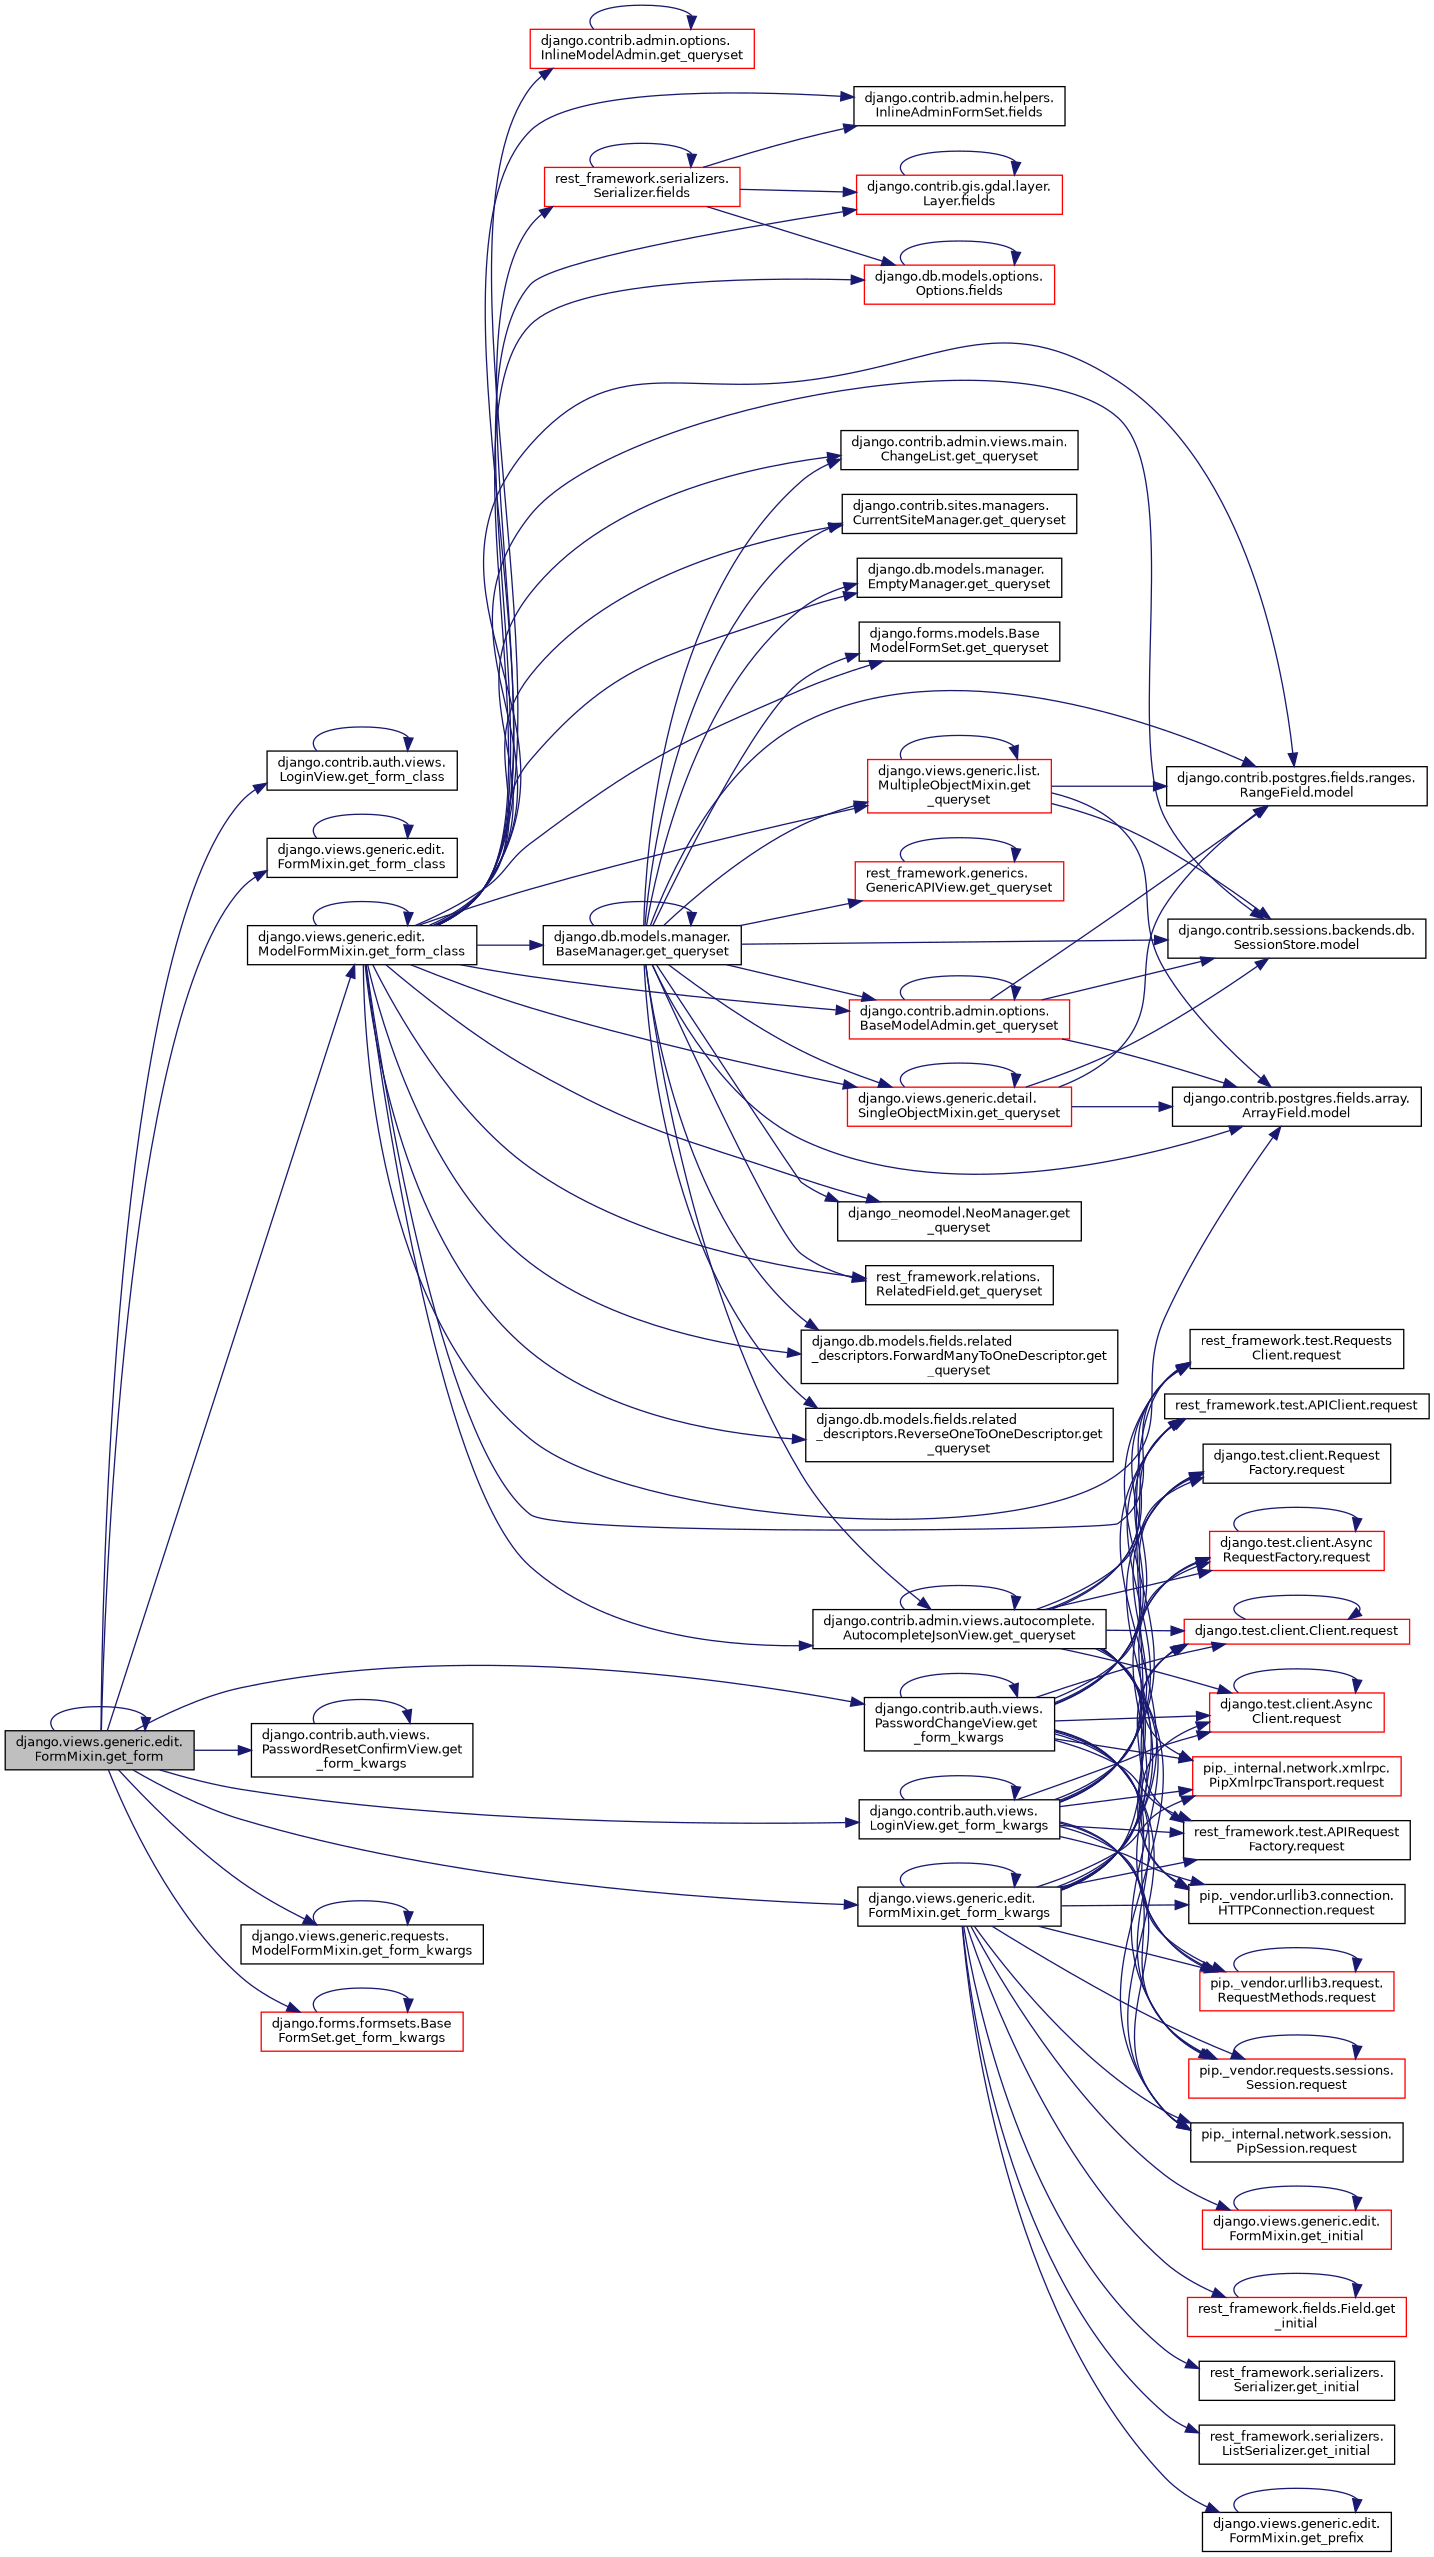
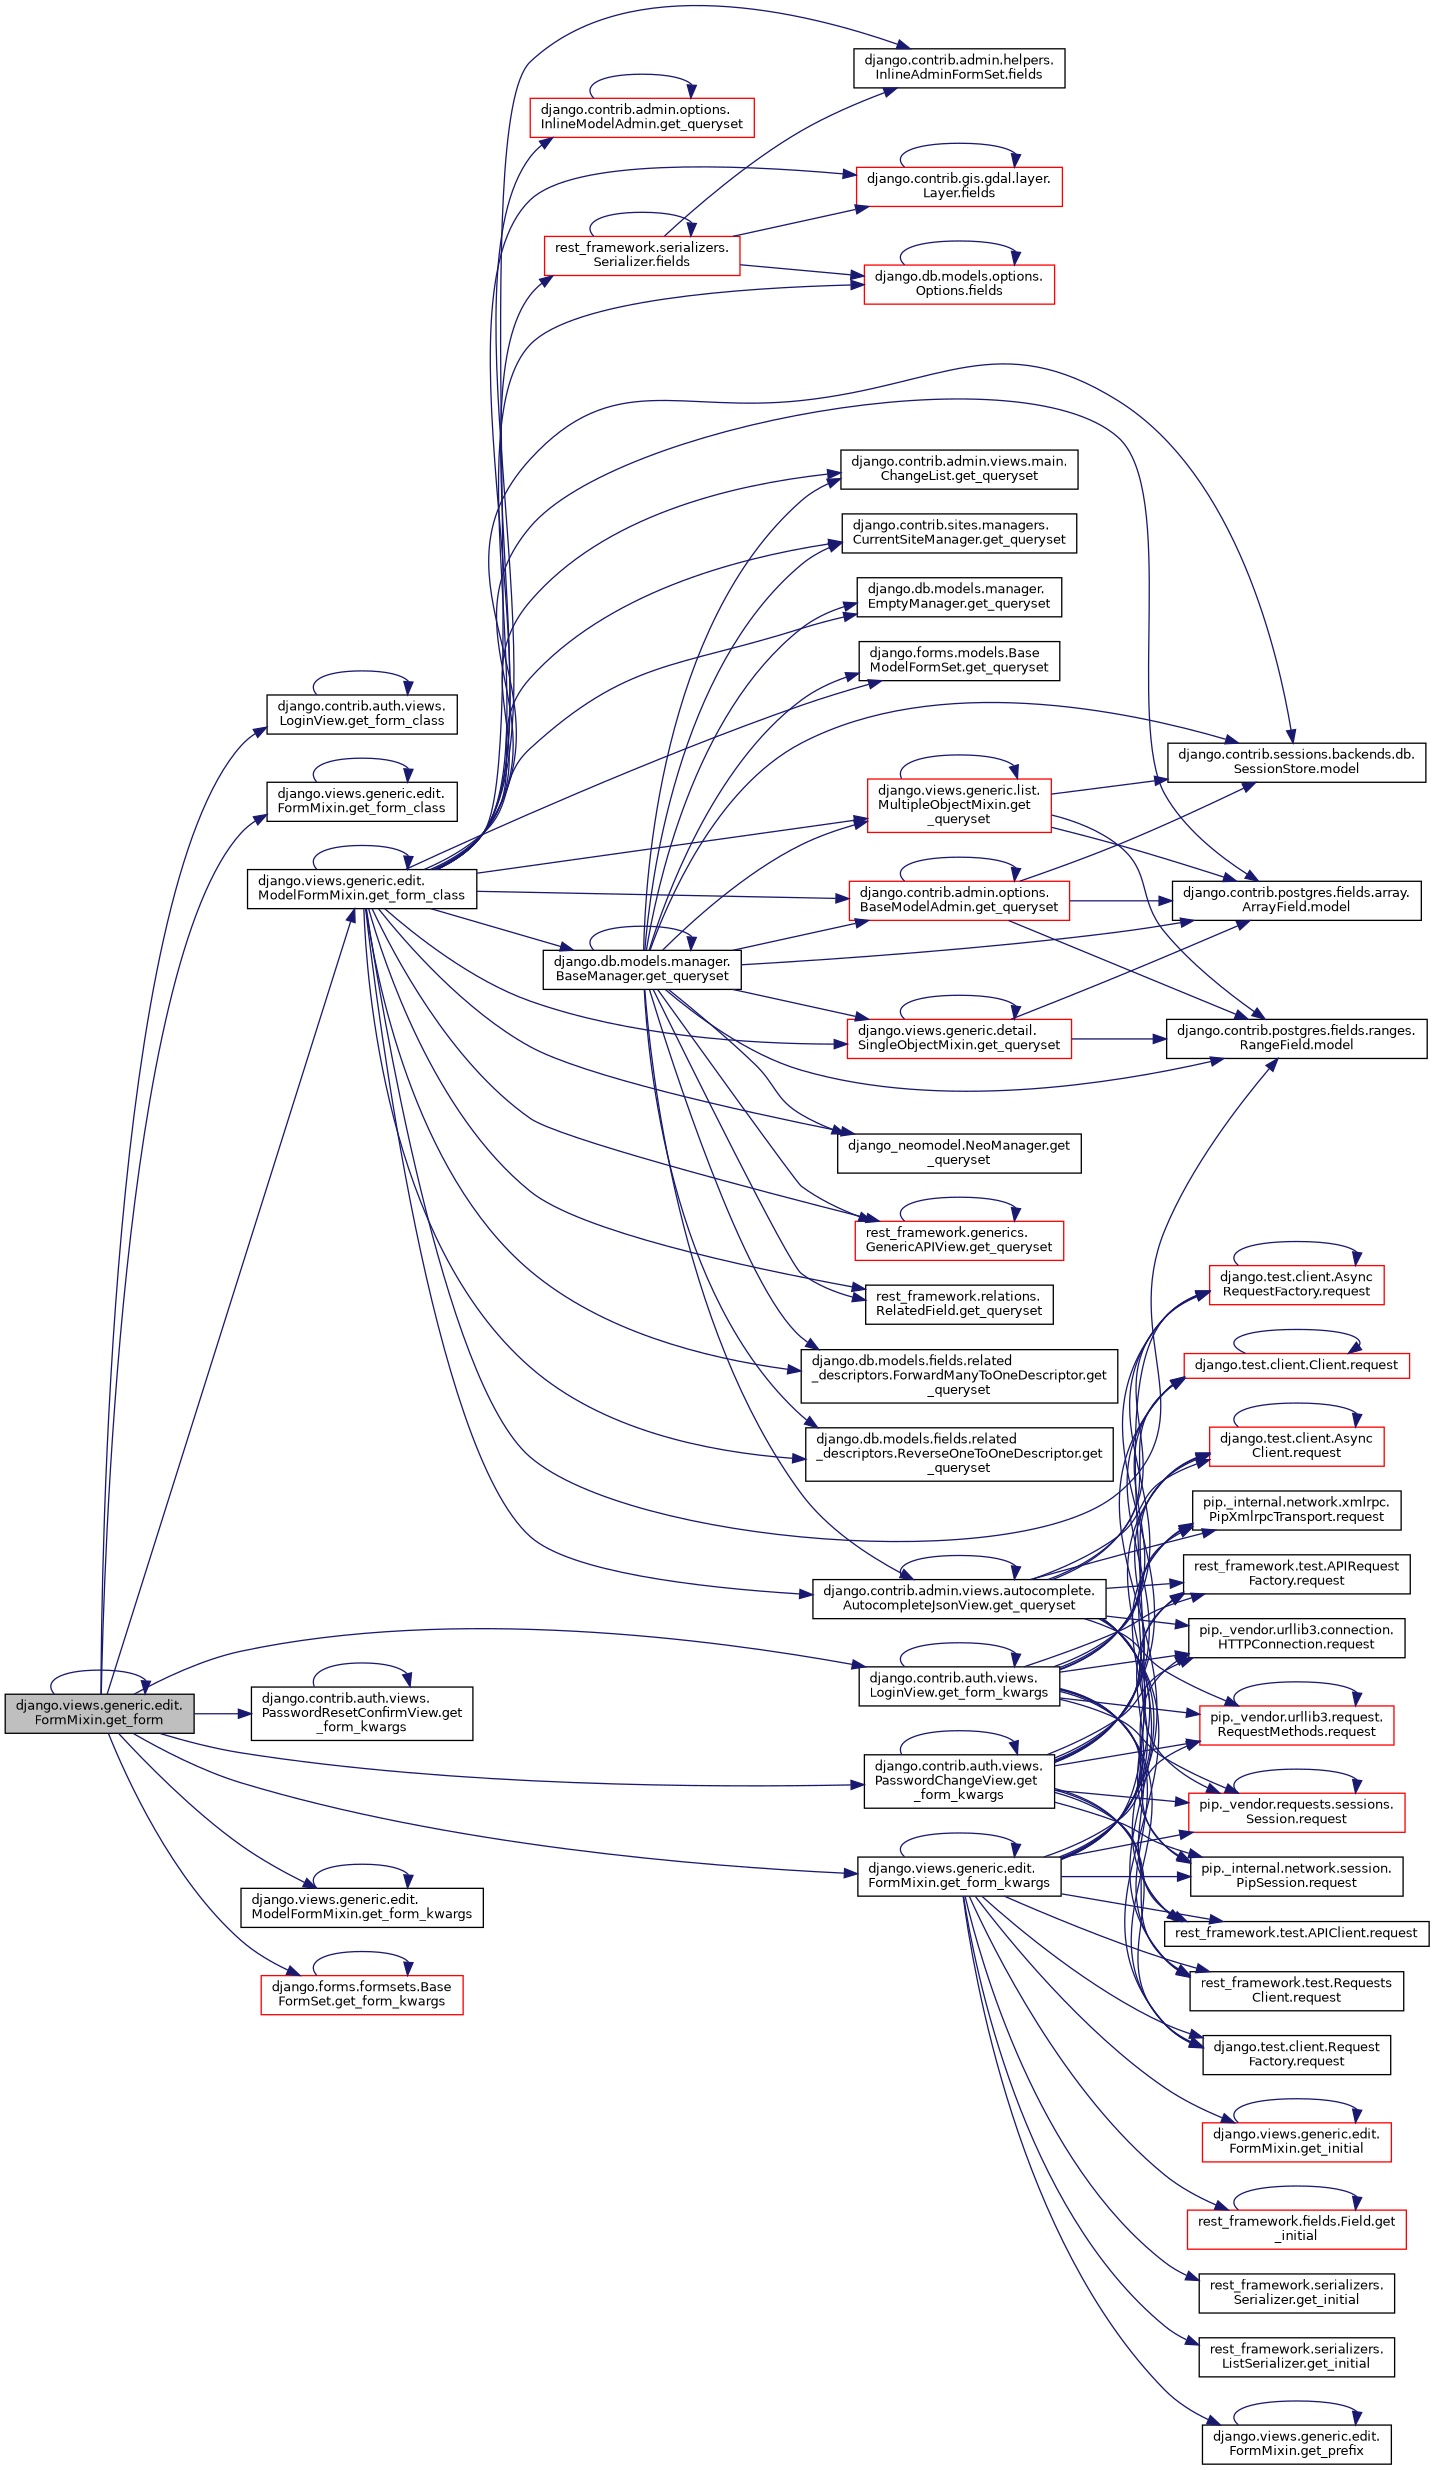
  digraph {
    rankdir=LR
    node [color=black fillcolor=white fontname=Helvetica fontsize=10 shape=record style=filled]
    edge [color=midnightblue fontname=Helvetica fontsize=10 labelfontname=Helvetica labelfontsize=10 style=solid]
    n1 [fillcolor=grey75 fontcolor=black height=0.2 label="django.views.generic.edit.\lFormMixin.get_form" width=0.4]
    n2 [height=0.2 label="django.contrib.auth.views.\lLoginView.get_form_class" width=0.4]
    n3 [height=0.2 label="django.views.generic.edit.\lFormMixin.get_form_class" width=0.4]
    n4 [height=0.2 label="django.views.generic.edit.\lModelFormMixin.get_form_class" width=0.4]
    n5 [height=0.2 label="django.contrib.auth.views.\lLoginView.get_form_kwargs" width=0.4]
    n6 [height=0.2 label="django.contrib.auth.views.\lPasswordResetConfirmView.get\l_form_kwargs" width=0.4]
    n7 [height=0.2 label="django.contrib.auth.views.\lPasswordChangeView.get\l_form_kwargs" width=0.4]
    n8 [height=0.2 label="django.views.generic.edit.\lFormMixin.get_form_kwargs" width=0.4]
-   n9 [height=0.2 label="django.views.generic.requests.\lModelFormMixin.get_form_kwargs" width=0.4]
+   n9 [height=0.2 label="django.views.generic.edit.\lModelFormMixin.get_form_kwargs" width=0.4]
    n10 [color=red height=0.2 label="django.forms.formsets.Base\lFormSet.get_form_kwargs" width=0.4]
    n11 [height=0.2 label="django.contrib.admin.helpers.\lInlineAdminFormSet.fields" width=0.4]
    n12 [color=red height=0.2 label="django.contrib.gis.gdal.layer.\lLayer.fields" width=0.4]
    n13 [color=red height=0.2 label="django.db.models.options.\lOptions.fields" width=0.4]
    n14 [color=red height=0.2 label="rest_framework.serializers.\lSerializer.fields" width=0.4]
    n15 [height=0.2 label="django.contrib.admin.views.autocomplete.\lAutocompleteJsonView.get_queryset" width=0.4]
    n16 [height=0.2 label="django.contrib.sites.managers.\lCurrentSiteManager.get_queryset" width=0.4]
    n17 [height=0.2 label="django.db.models.manager.\lBaseManager.get_queryset" width=0.4]
    n18 [height=0.2 label="django.db.models.manager.\lEmptyManager.get_queryset" width=0.4]
    n19 [height=0.2 label="django.forms.models.Base\lModelFormSet.get_queryset" width=0.4]
    n20 [color=red height=0.2 label="django.views.generic.detail.\lSingleObjectMixin.get_queryset" width=0.4]
    n21 [height=0.2 label="django.contrib.postgres.fields.array.\lArrayField.model" width=0.4]
    n22 [height=0.2 label="django.contrib.postgres.fields.ranges.\lRangeField.model" width=0.4]
    n23 [height=0.2 label="django.contrib.sessions.backends.db.\lSessionStore.model" width=0.4]
    n24 [color=red height=0.2 label="django.views.generic.list.\lMultipleObjectMixin.get\l_queryset" width=0.4]
    n25 [height=0.2 label="django_neomodel.NeoManager.get\l_queryset" width=0.4]
    n26 [color=red height=0.2 label="rest_framework.generics.\lGenericAPIView.get_queryset" width=0.4]
    n27 [height=0.2 label="rest_framework.relations.\lRelatedField.get_queryset" width=0.4]
    n28 [height=0.2 label="django.db.models.fields.related\l_descriptors.ForwardManyToOneDescriptor.get\l_queryset" width=0.4]
    n29 [height=0.2 label="django.db.models.fields.related\l_descriptors.ReverseOneToOneDescriptor.get\l_queryset" width=0.4]
    n30 [color=red height=0.2 label="django.contrib.admin.options.\lBaseModelAdmin.get_queryset" width=0.4]
    n31 [color=red height=0.2 label="django.contrib.admin.options.\lInlineModelAdmin.get_queryset" width=0.4]
    n32 [height=0.2 label="django.contrib.admin.views.main.\lChangeList.get_queryset" width=0.4]
    n33 [height=0.2 label="django.test.client.Request\lFactory.request" width=0.4]
    n34 [color=red height=0.2 label="django.test.client.Async\lRequestFactory.request" width=0.4]
    n35 [color=red height=0.2 label="django.test.client.Client.request" width=0.4]
    n36 [color=red height=0.2 label="django.test.client.Async\lClient.request" width=0.4]
-   n37 [color=red height=0.2 label="pip._internal.network.xmlrpc.\lPipXmlrpcTransport.request" width=0.4]
+   n37 [height=0.2 label="pip._internal.network.xmlrpc.\lPipXmlrpcTransport.request" width=0.4]
    n38 [height=0.2 label="rest_framework.test.APIRequest\lFactory.request" width=0.4]
    n39 [height=0.2 label="pip._vendor.urllib3.connection.\lHTTPConnection.request" width=0.4]
    n40 [color=red height=0.2 label="pip._vendor.urllib3.request.\lRequestMethods.request" width=0.4]
    n41 [color=red height=0.2 label="pip._vendor.requests.sessions.\lSession.request" width=0.4]
    n42 [height=0.2 label="pip._internal.network.session.\lPipSession.request" width=0.4]
    n43 [height=0.2 label="rest_framework.test.APIClient.request" width=0.4]
    n44 [height=0.2 label="rest_framework.test.Requests\lClient.request" width=0.4]
    n45 [color=red height=0.2 label="django.views.generic.edit.\lFormMixin.get_initial" width=0.4]
    n46 [color=red height=0.2 label="rest_framework.fields.Field.get\l_initial" width=0.4]
    n47 [height=0.2 label="rest_framework.serializers.\lSerializer.get_initial" width=0.4]
    n48 [height=0.2 label="rest_framework.serializers.\lListSerializer.get_initial" width=0.4]
    n49 [height=0.2 label="django.views.generic.edit.\lFormMixin.get_prefix" width=0.4]
    n1 -> n1
    n1 -> n2
    n1 -> n3
    n1 -> n4
    n1 -> n5
    n1 -> n6
    n1 -> n7
    n1 -> n8
    n1 -> n9
    n1 -> n10
    n2 -> n2
    n3 -> n3
    n4 -> n4
    n4 -> n11
    n4 -> n12
    n4 -> n13
    n4 -> n14
    n4 -> n15
    n4 -> n16
    n4 -> n17
    n4 -> n18
    n4 -> n19
    n4 -> n20
    n4 -> n21
    n4 -> n22
    n4 -> n23
    n4 -> n24
    n4 -> n25
-   n4 -> n44
+   n4 -> n26
    n4 -> n27
    n4 -> n28
    n4 -> n29
    n4 -> n30
    n4 -> n31
    n4 -> n32
    n5 -> n5
    n5 -> n33
    n5 -> n34
    n5 -> n35
    n5 -> n36
    n5 -> n37
    n5 -> n38
    n5 -> n39
    n5 -> n40
    n5 -> n41
    n5 -> n42
    n5 -> n43
    n5 -> n44
    n6 -> n6
    n7 -> n7
    n7 -> n33
    n7 -> n34
    n7 -> n35
    n7 -> n36
    n7 -> n37
    n7 -> n38
    n7 -> n39
    n7 -> n40
    n7 -> n41
    n7 -> n42
    n7 -> n43
    n7 -> n44
    n8 -> n8
    n8 -> n33
    n8 -> n34
    n8 -> n35
    n8 -> n36
    n8 -> n37
    n8 -> n38
    n8 -> n39
    n8 -> n40
    n8 -> n41
    n8 -> n42
    n8 -> n43
    n8 -> n44
    n8 -> n45
    n8 -> n46
    n8 -> n47
    n8 -> n48
    n8 -> n49
    n9 -> n9
    n10 -> n10
    n12 -> n12
    n13 -> n13
    n14 -> n11
    n14 -> n12
    n14 -> n13
    n14 -> n14
    n15 -> n15
    n15 -> n33
    n15 -> n34
    n15 -> n35
    n15 -> n36
    n15 -> n37
    n15 -> n38
    n15 -> n39
    n15 -> n40
    n15 -> n41
    n15 -> n42
    n15 -> n43
    n15 -> n44
    n17 -> n15
    n17 -> n16
    n17 -> n17
    n17 -> n18
    n17 -> n19
    n17 -> n20
    n17 -> n21
    n17 -> n22
    n17 -> n23
    n17 -> n24
    n17 -> n25
    n17 -> n26
    n17 -> n27
    n17 -> n28
    n17 -> n29
    n17 -> n30
    n17 -> n32
    n20 -> n20
    n20 -> n21
    n20 -> n22
-   n20 -> n23
    n24 -> n21
    n24 -> n22
    n24 -> n23
    n24 -> n24
    n26 -> n26
    n30 -> n21
    n30 -> n22
    n30 -> n23
    n30 -> n30
    n31 -> n31
    n34 -> n34
    n35 -> n35
    n36 -> n36
    n40 -> n40
    n41 -> n41
    n45 -> n45
    n46 -> n46
    n49 -> n49
  }
